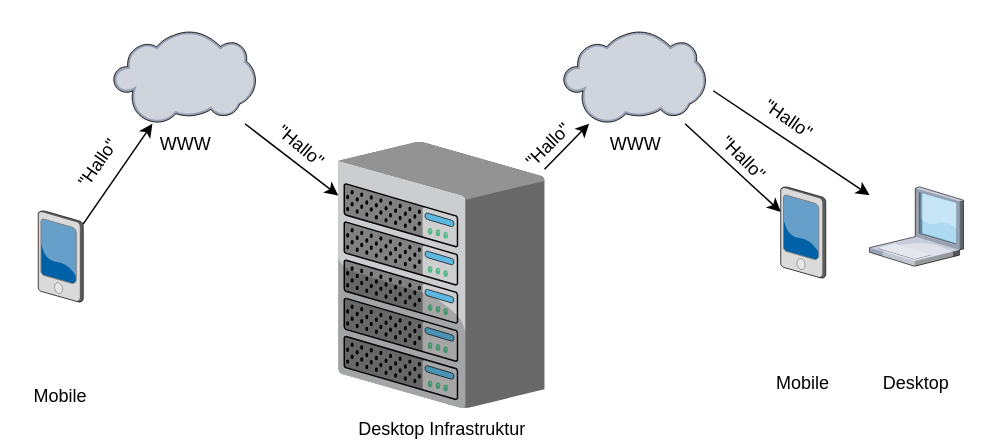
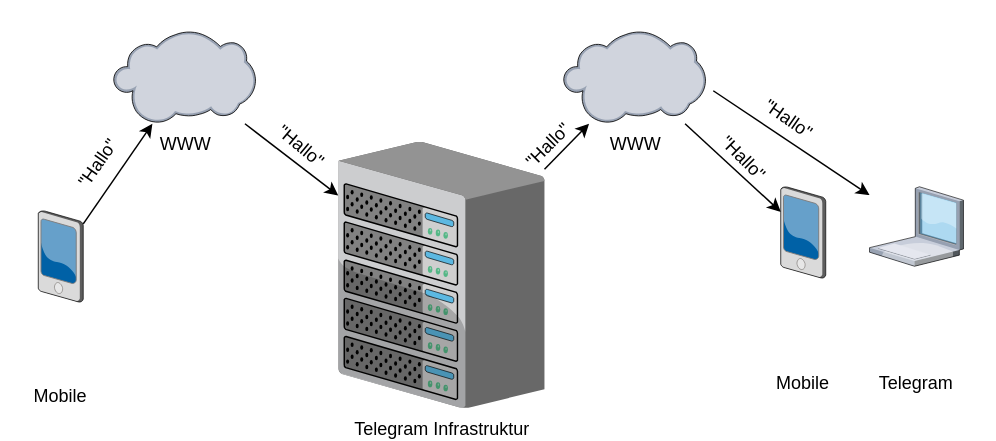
  <mxCell id="0" style=";html=1;" />
  <mxCell id="1" style=";html=1;" parent="0" />
  <mxCell id="2" value="" style="verticalLabelPosition=bottom;sketch=0;aspect=fixed;html=1;verticalAlign=top;strokeColor=none;align=center;outlineConnect=0;shape=mxgraph.citrix.pda;" vertex="1" parent="1"><mxGeometry x="25" y="140" width="30" height="61" as="geometry" /></mxCell>
  <mxCell id="3" value="WWW" style="verticalLabelPosition=bottom;sketch=0;aspect=fixed;html=1;verticalAlign=top;strokeColor=none;align=center;outlineConnect=0;shape=mxgraph.citrix.cloud;" vertex="1" parent="1"><mxGeometry x="75" y="20" width="95" height="62" as="geometry" /></mxCell>
- <mxCell id="4" value="Desktop Infrastruktur" style="verticalLabelPosition=bottom;sketch=0;aspect=fixed;html=1;verticalAlign=top;strokeColor=none;align=center;outlineConnect=0;shape=mxgraph.citrix.chassis;" vertex="1" parent="1"><mxGeometry x="225" y="94" width="137.5" height="177.5" as="geometry" /></mxCell>
+ <mxCell id="4" value="Telegram Infrastruktur" style="verticalLabelPosition=bottom;sketch=0;aspect=fixed;html=1;verticalAlign=top;strokeColor=none;align=center;outlineConnect=0;shape=mxgraph.citrix.chassis;" vertex="1" parent="1"><mxGeometry x="225" y="94" width="137.5" height="177.5" as="geometry" /></mxCell>
  <mxCell id="5" value="" style="verticalLabelPosition=bottom;sketch=0;aspect=fixed;html=1;verticalAlign=top;strokeColor=none;align=center;outlineConnect=0;shape=mxgraph.citrix.pda;" vertex="1" parent="1"><mxGeometry x="520" y="124" width="30" height="61" as="geometry" /></mxCell>
  <mxCell id="6" value="WWW" style="verticalLabelPosition=bottom;sketch=0;aspect=fixed;html=1;verticalAlign=top;strokeColor=none;align=center;outlineConnect=0;shape=mxgraph.citrix.cloud;" vertex="1" parent="1"><mxGeometry x="375" y="20" width="95" height="62" as="geometry" /></mxCell>
  <mxCell id="7" value="" style="verticalLabelPosition=bottom;sketch=0;aspect=fixed;html=1;verticalAlign=top;strokeColor=none;align=center;outlineConnect=0;shape=mxgraph.citrix.laptop_1;" vertex="1" parent="1"><mxGeometry x="579.18" y="124" width="62.64" height="53" as="geometry" /></mxCell>
  <mxCell id="8" value="" style="endArrow=classic;html=1;rounded=0;" edge="1" parent="1" source="2" target="3"><mxGeometry width="50" height="50" relative="1" as="geometry"><mxPoint x="185" y="290" as="sourcePoint" /><mxPoint x="235" y="240" as="targetPoint" /></mxGeometry></mxCell>
  <mxCell id="9" value="&quot;Hallo&quot;" style="text;html=1;align=center;verticalAlign=middle;resizable=0;points=[];autosize=1;strokeColor=none;fillColor=none;rotation=-55;" vertex="1" parent="1"><mxGeometry x="35" y="94" width="60" height="30" as="geometry" /></mxCell>
  <mxCell id="10" value="" style="endArrow=classic;html=1;rounded=0;" edge="1" parent="1" source="3" target="4"><mxGeometry width="50" height="50" relative="1" as="geometry"><mxPoint x="185" y="290" as="sourcePoint" /><mxPoint x="235" y="240" as="targetPoint" /></mxGeometry></mxCell>
  <mxCell id="11" value="&quot;Hallo&quot;" style="text;html=1;align=center;verticalAlign=middle;resizable=0;points=[];autosize=1;strokeColor=none;fillColor=none;rotation=40;" vertex="1" parent="1"><mxGeometry x="170" y="82" width="60" height="30" as="geometry" /></mxCell>
  <mxCell id="12" value="" style="endArrow=classic;html=1;rounded=0;" edge="1" parent="1" source="4" target="6"><mxGeometry width="50" height="50" relative="1" as="geometry"><mxPoint x="185" y="290" as="sourcePoint" /><mxPoint x="235" y="240" as="targetPoint" /></mxGeometry></mxCell>
  <mxCell id="13" value="&quot;Hallo&quot;" style="text;html=1;align=center;verticalAlign=middle;resizable=0;points=[];autosize=1;strokeColor=none;fillColor=none;rotation=-45;" vertex="1" parent="1"><mxGeometry x="335" y="82" width="60" height="30" as="geometry" /></mxCell>
  <mxCell id="14" value="" style="endArrow=classic;html=1;rounded=0;" edge="1" parent="1" source="6" target="5"><mxGeometry width="50" height="50" relative="1" as="geometry"><mxPoint x="525" y="50" as="sourcePoint" /><mxPoint x="235" y="240" as="targetPoint" /></mxGeometry></mxCell>
  <mxCell id="15" value="" style="endArrow=classic;html=1;rounded=0;" edge="1" parent="1" target="7"><mxGeometry width="50" height="50" relative="1" as="geometry"><mxPoint x="475" y="60" as="sourcePoint" /><mxPoint x="235" y="240" as="targetPoint" /></mxGeometry></mxCell>
  <mxCell id="16" value="&quot;Hallo&quot;" style="text;html=1;align=center;verticalAlign=middle;resizable=0;points=[];autosize=1;strokeColor=none;fillColor=none;rotation=35;" vertex="1" parent="1"><mxGeometry x="495" y="64" width="60" height="30" as="geometry" /></mxCell>
  <mxCell id="17" value="&quot;Hallo&quot;" style="text;html=1;align=center;verticalAlign=middle;resizable=0;points=[];autosize=1;strokeColor=none;fillColor=none;rotation=45;" vertex="1" parent="1"><mxGeometry x="465" y="90" width="60" height="30" as="geometry" /></mxCell>
  <mxCell id="18" value="Mobile" style="shape=image;imageAspect=0;aspect=fixed;verticalLabelPosition=bottom;verticalAlign=top;image=https://upload.wikimedia.org/wikipedia/commons/8/82/Telegram_logo.svg;" vertex="1" parent="1"><mxGeometry x="20" y="210" width="40" height="40" as="geometry" /></mxCell>
  <mxCell id="19" value="Mobile" style="shape=image;imageAspect=0;aspect=fixed;verticalLabelPosition=bottom;verticalAlign=top;image=https://upload.wikimedia.org/wikipedia/commons/8/82/Telegram_logo.svg;" vertex="1" parent="1"><mxGeometry x="515" y="201" width="40" height="40" as="geometry" /></mxCell>
- <mxCell id="20" value="Desktop" style="shape=image;imageAspect=0;aspect=fixed;verticalLabelPosition=bottom;verticalAlign=top;image=https://upload.wikimedia.org/wikipedia/commons/8/82/Telegram_logo.svg;" vertex="1" parent="1"><mxGeometry x="590.5" y="201" width="40" height="40" as="geometry" /></mxCell>
+ <mxCell id="20" value="Telegram" style="shape=image;imageAspect=0;aspect=fixed;verticalLabelPosition=bottom;verticalAlign=top;image=https://upload.wikimedia.org/wikipedia/commons/8/82/Telegram_logo.svg;" vertex="1" parent="1"><mxGeometry x="590.5" y="201" width="40" height="40" as="geometry" /></mxCell>
